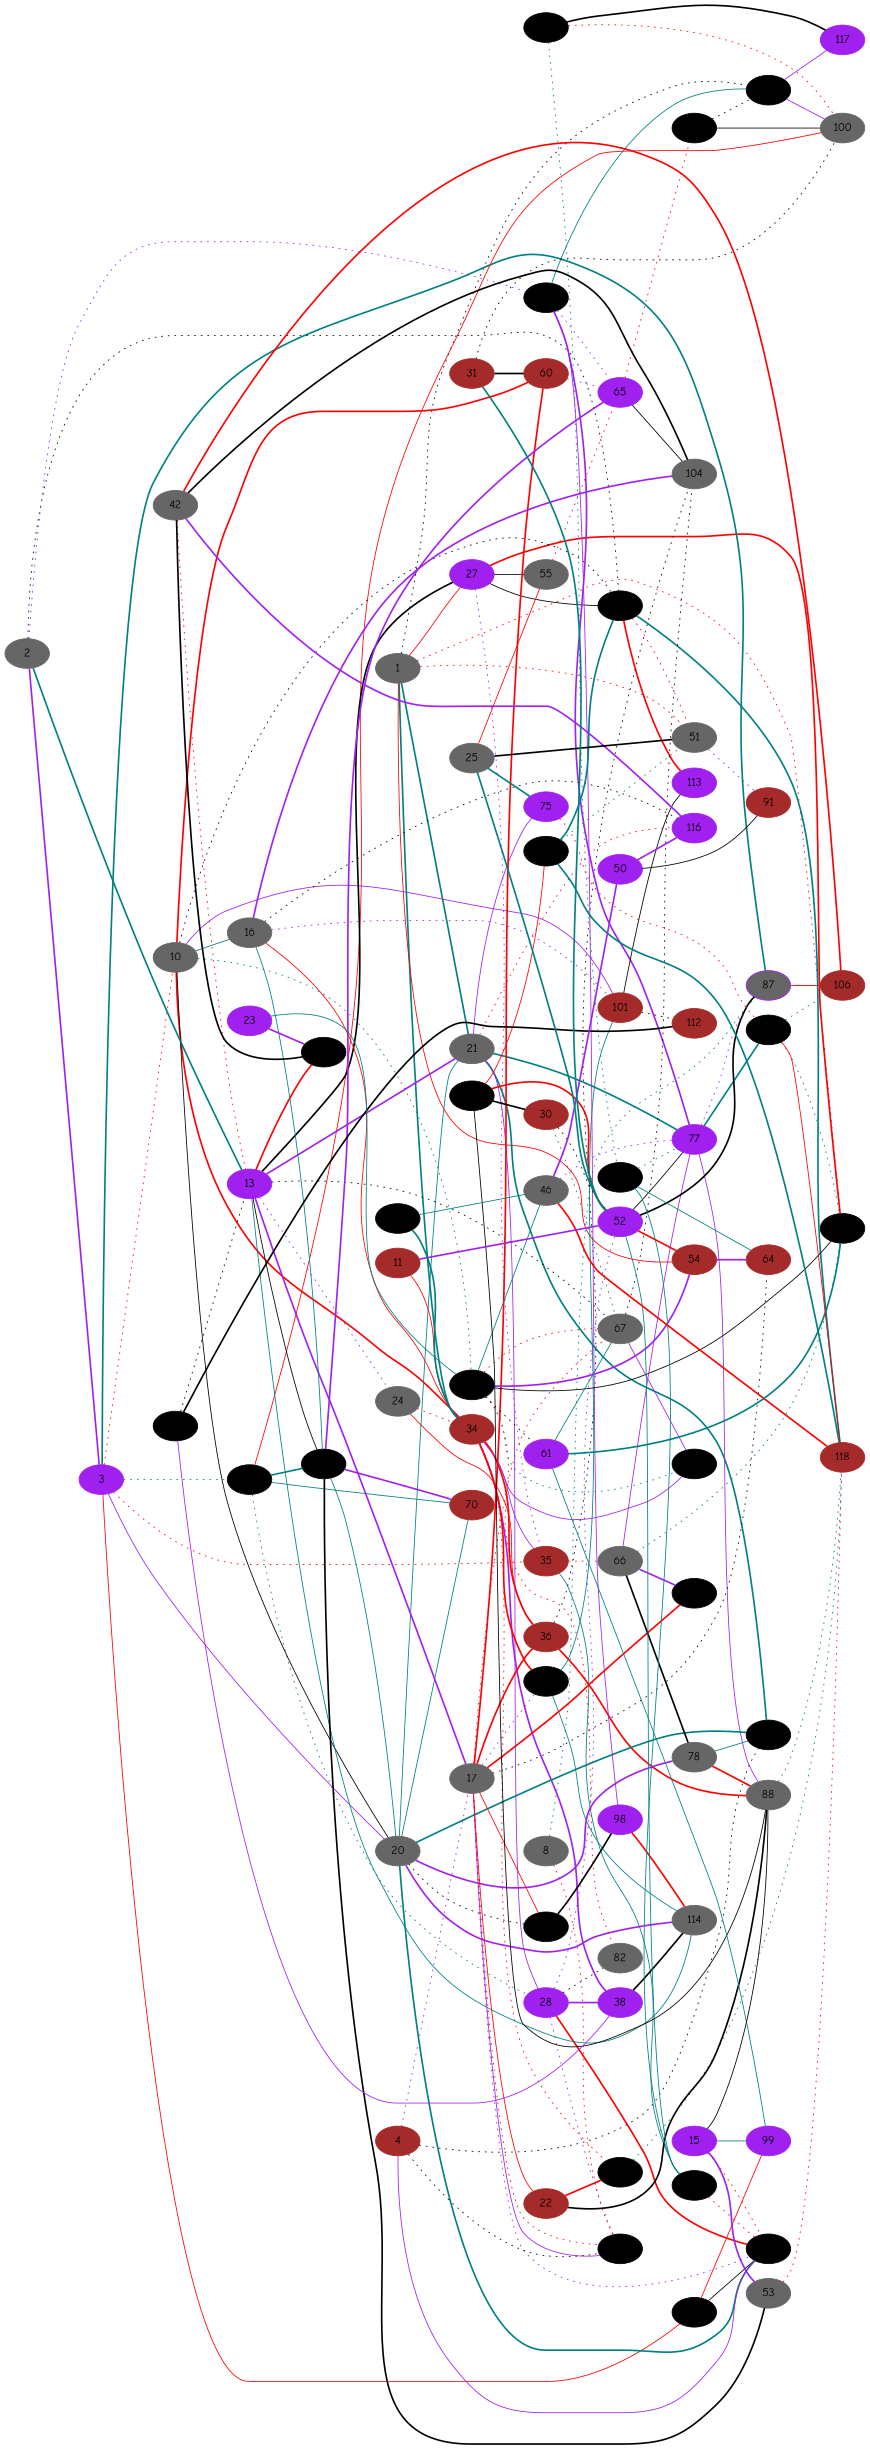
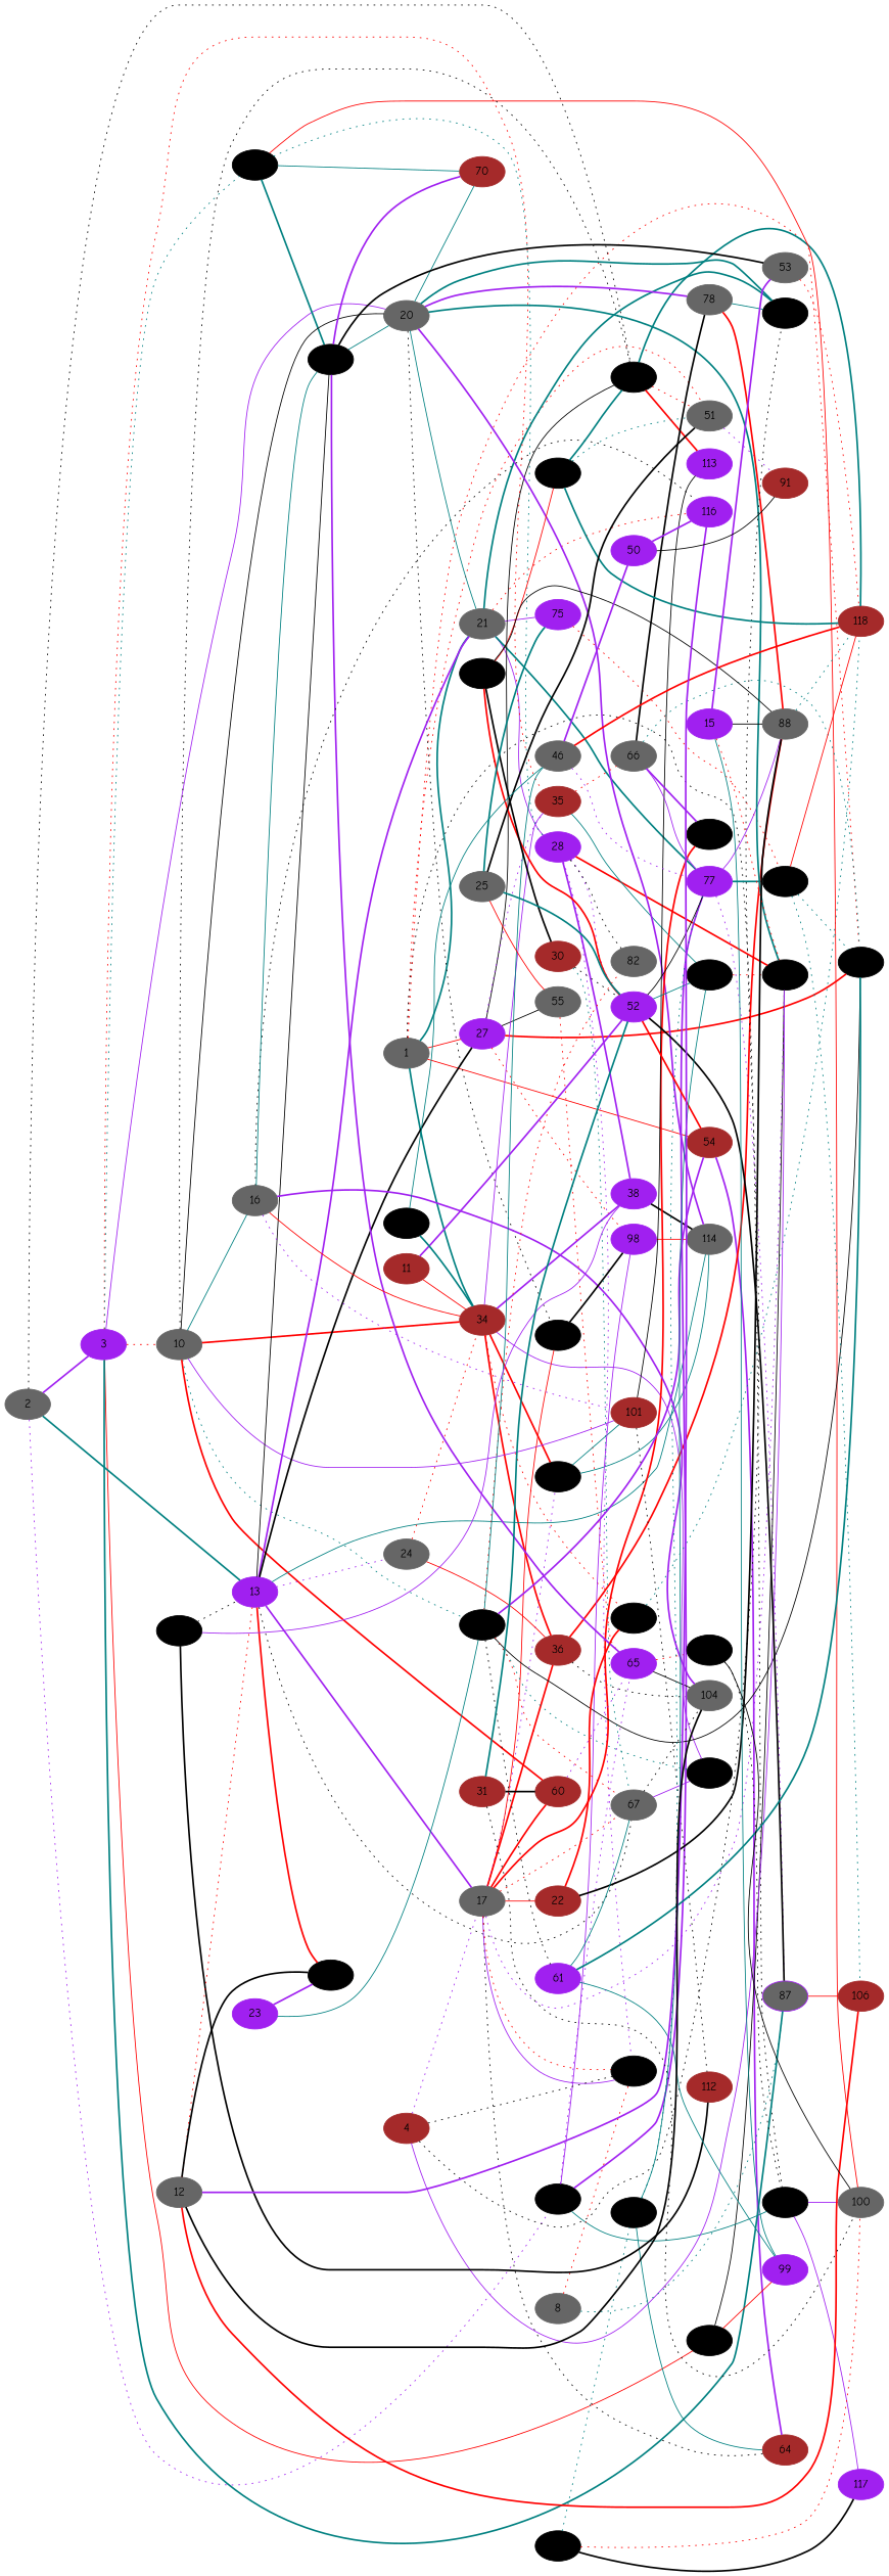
  graph {
    fontname="Comic Neue"
    rankdir=LR
    node [color=black fontname="Comic Neue" style=filled]
    edge [color=red fontname="Comic Neue" style=bold]
    1 [color=gray40 super="+93+103"]
    21 [color=gray40 super="+102+42"]
    27 [color=purple super="+56"]
    34 [color=brown super="+69"]
    51 [color=gray40]
    54 [color=brown]
    94
    105
    83
    28 [color=purple super="+90"]
    116 [color=purple super="+126"]
    75 [color=purple]
    77 [color=purple super="+84"]
    29 [super="+125+47"]
    35 [color=brown super="+92"]
    55 [color=gray40]
    98 [color=purple]
    38 [color=purple]
    36 [color=brown]
    43
    68
    121
    91 [color=brown]
    64 [color=brown]
    100 [color=gray40]
    117 [color=purple]
    3 [color=purple super="+44+33"]
    5 [super="+123"]
    10 [color=gray40 super="+80"]
    20 [color=gray40 super="+48+59"]
    57
    87 [color=purple fillcolor=gray40]
    2 [color=gray40]
    13 [color=purple super="+107"]
    45
    17 [color=gray40 super="+76+18"]
    19 [super="+97+37"]
    110
    24 [color=gray40]
    67 [color=gray40 super="+74"]
    114 [color=gray40]
    118 [color=brown]
    113 [color=purple]
    65 [color=purple]
    70 [color=brown]
    16 [color=gray40 super="+49"]
    40 [super="+58"]
    60 [color=brown]
    101 [color=brown]
    122
    39
    78 [color=gray40]
    95
    66 [color=gray40]
    99 [color=purple]
    106 [color=brown]
    63
    22 [color=brown]
    89
    4 [color=brown]
    53 [color=gray40]
    52 [color=purple super="+85"]
    82 [color=gray40]
    6
    26
    7 [super="+62"]
    14
    30 [color=brown]
    88 [color=gray40]
    8 [color=gray40]
    9
    112 [color=brown]
    104 [color=gray40]
    46 [color=gray40]
    61 [color=purple]
    11 [color=brown]
-   12 [color=gray40 label=42]
+   12 [color=gray40]
    15 [color=purple]
    81
    96
    23 [color=purple]
    25 [color=gray40]
    31 [color=brown]
    32
    50 [color=purple]
    1 -- 21 [color=teal]
    1 -- 27 [style=solid]
    1 -- 34 [color=teal]
    1 -- 51 [style=dotted]
    1 -- 54 [style=solid]
    1 -- 94 [color=black style=dotted]
    1 -- 105 [style=dotted]
    21 -- 83 [color=teal]
    21 -- 28 [color=purple style=solid]
    21 -- 116 [style=dotted]
    21 -- 75 [color=purple style=solid]
    21 -- 77 [color=teal]
    27 -- 105
    27 -- 29 [color=black style=solid]
    27 -- 35 [color=purple style=dotted]
    27 -- 55 [color=black style=solid]
+   27 -- 98 [style=dotted]
    34 -- 35 [color=purple style=solid]
    34 -- 38 [color=purple]
    34 -- 36
    34 -- 43
    34 -- 68 [style=dotted]
    34 -- 121 [color=purple style=solid]
    51 -- 91 [color=purple style=dotted]
    54 -- 64 [color=purple]
    94 -- 100 [color=purple style=solid]
    94 -- 117 [color=purple style=solid]
    28 -- 38 [color=purple]
    28 -- 122
    28 -- 63 [color=purple style=dotted]
    28 -- 52 [color=purple style=dotted]
    28 -- 82 [color=black style=dotted]
    75 -- 96 [style=dotted]
    77 -- 87 [color=purple style=dotted]
    77 -- 88 [color=purple style=solid]
    77 -- 96 [color=teal]
    29 -- 51 [style=dotted]
    29 -- 118 [color=teal]
    29 -- 113
    35 -- 95 [color=teal style=solid]
    35 -- 66 [style=dotted]
    55 -- 65 [style=dotted]
-   98 -- 114
+   98 -- 114 [style=solid]
    38 -- 114 [color=black]
    36 -- 88
    36 -- 104 [color=black style=dotted]
    43 -- 114 [color=teal style=solid]
    43 -- 101 [color=teal style=solid]
    68 -- 118 [color=teal style=dotted]
    3 -- 35 [style=dotted]
    3 -- 5 [color=teal style=dotted]
    3 -- 10 [style=dotted]
    3 -- 20 [color=purple style=solid]
    3 -- 57 [style=solid]
    3 -- 87 [color=teal]
    5 -- 28 [color=teal style=dotted]
    5 -- 100 [style=solid]
    5 -- 19 [color=teal]
    5 -- 70 [color=teal style=solid]
    10 -- 34
    10 -- 29 [color=black style=dotted]
    10 -- 20 [color=black style=solid]
    10 -- 16 [color=teal style=solid]
    10 -- 40 [color=teal style=dotted]
    10 -- 60
    10 -- 101 [color=purple style=solid]
    20 -- 21 [color=teal style=solid]
    20 -- 83 [color=teal]
    20 -- 114 [color=purple]
    20 -- 70 [color=teal style=solid]
    20 -- 122 [color=teal]
    20 -- 39 [color=black style=dotted]
    20 -- 78 [color=purple]
    57 -- 122 [color=black style=solid]
    57 -- 99 [style=solid]
    87 -- 106 [style=solid]
    2 -- 29 [color=black style=dotted]
    2 -- 3 [color=purple]
    2 -- 13 [color=teal]
    2 -- 45 [color=purple style=dotted]
    13 -- 21 [color=purple]
    13 -- 27 [color=black]
    13 -- 17 [color=purple]
    13 -- 19 [color=black style=solid]
    13 -- 110
    13 -- 24 [color=purple style=dotted]
    13 -- 67 [color=black style=dotted]
    13 -- 114 [color=teal style=solid]
    45 -- 94 [color=teal style=solid]
    45 -- 77 [color=purple]
    45 -- 98 [color=purple style=solid]
    45 -- 65 [color=purple style=dotted]
    17 -- 36
    17 -- 43 [color=purple style=dotted]
    17 -- 64 [color=black style=dotted]
    17 -- 67 [style=dotted]
    17 -- 60
    17 -- 122 [color=purple style=dotted]
    17 -- 39 [style=solid]
    17 -- 63 [color=purple style=solid]
    17 -- 63 [style=dotted]
    17 -- 22 [style=solid weight=2]
    17 -- 89
    19 -- 20 [color=teal style=solid]
    19 -- 65 [color=purple]
    19 -- 70 [color=purple]
    19 -- 53 [color=black]
    24 -- 34 [style=dotted]
    24 -- 36 [style=solid]
    67 -- 121 [color=purple style=solid weight=2]
    67 -- 104 [color=black style=dotted]
    65 -- 104 [color=black style=solid]
    65 -- 81 [style=dotted]
    16 -- 34 [style=solid]
    16 -- 116 [color=black style=dotted]
    16 -- 19 [color=teal style=solid]
    16 -- 101 [color=purple style=dotted]
    16 -- 104 [color=purple]
    40 -- 54 [color=purple]
    40 -- 105 [color=black style=solid]
    40 -- 121 [color=teal style=dotted weight=2]
    40 -- 67 [style=dotted]
    40 -- 82 [style=dotted]
    40 -- 46 [color=teal style=solid]
    40 -- 61 [color=black style=dotted]
    60 -- 65 [color=purple style=dotted]
    101 -- 113 [color=black style=solid]
    101 -- 112 [color=black style=dotted]
    39 -- 98 [color=black]
    78 -- 83 [color=teal style=solid]
    78 -- 88
    95 -- 122 [style=dotted]
    66 -- 105 [color=teal style=dotted]
    66 -- 77 [color=purple style=solid]
    66 -- 78 [color=black]
    66 -- 89 [color=purple]
    22 -- 68
    22 -- 88 [color=black]
    4 -- 83 [color=black style=dotted]
    4 -- 17 [color=purple style=dotted weight=2]
    4 -- 122 [color=purple style=solid]
    4 -- 63 [color=black style=dotted]
    53 -- 118 [style=dotted]
    52 -- 54
    52 -- 77 [color=black style=solid]
    52 -- 87 [color=black]
    52 -- 95 [color=teal style=solid]
    6 -- 100 [style=dotted]
    6 -- 117 [color=black]
    6 -- 26 [color=teal style=dotted]
    26 -- 77 [color=teal style=dotted]
    26 -- 64 [color=teal style=solid]
    26 -- 95 [color=teal style=solid]
    7 -- 52
    7 -- 14 [style=solid]
    7 -- 30 [color=black]
    7 -- 88 [color=black style=solid]
    14 -- 51 [color=teal style=dotted]
    14 -- 29 [color=teal]
    14 -- 118 [color=teal]
    30 -- 67 [color=teal style=dotted]
    30 -- 52 [color=black style=dotted]
    88 -- 118 [color=teal style=dotted]
    8 -- 87 [color=teal style=dotted]
    8 -- 63 [style=dotted]
    9 -- 38 [color=purple style=solid]
    9 -- 13 [color=black style=dotted]
    9 -- 112 [color=black]
    46 -- 77 [color=purple style=dotted]
    46 -- 118
    46 -- 50 [color=purple]
    61 -- 105 [color=teal]
    61 -- 67 [color=teal style=solid]
    61 -- 99 [color=teal style=solid]
    11 -- 34 [style=solid]
    11 -- 52 [color=purple]
    12 -- 116 [color=purple]
    12 -- 13 [style=dotted]
    12 -- 110 [color=black]
    12 -- 106
    12 -- 104 [color=black]
    15 -- 122 [style=dotted]
    15 -- 99 [color=teal style=solid]
    15 -- 53 [color=purple]
    15 -- 88 [color=black style=solid]
    81 -- 94 [color=black style=dotted]
    81 -- 100 [color=black style=solid]
    96 -- 105 [color=teal style=dotted]
    96 -- 118 [style=solid]
    96 -- 106 [color=teal style=dotted]
    23 -- 110 [color=purple]
    23 -- 40 [color=teal style=solid]
    25 -- 51 [color=black]
    25 -- 75 [color=teal]
    25 -- 55 [style=solid]
    25 -- 52 [color=teal]
    31 -- 100 [color=black style=dotted]
    31 -- 60 [color=black]
    31 -- 52 [color=teal]
    32 -- 34 [color=teal]
    32 -- 46 [color=teal style=solid]
    50 -- 116 [color=purple]
    50 -- 91 [color=black style=solid]
  }
